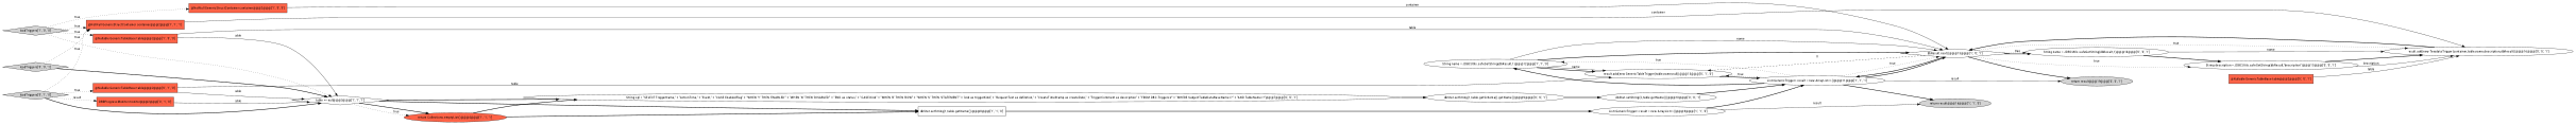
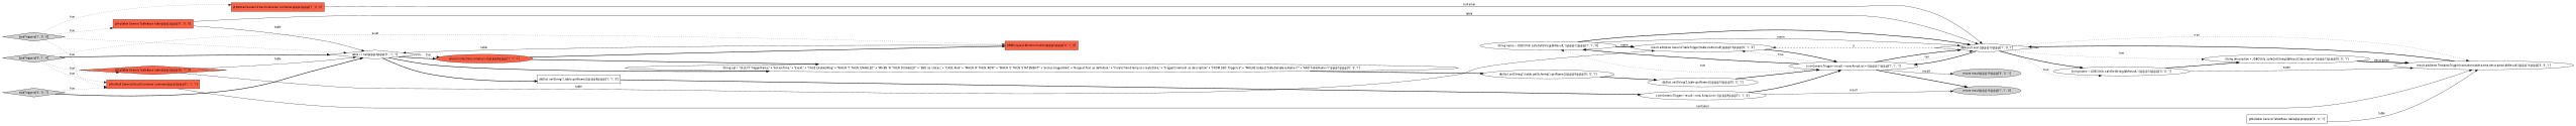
  digraph {
    fontname="Roboto Condensed"
    rankdir=LR
    node [fillcolor=white fontname="Roboto Condensed" shape=ellipse style=filled]
    edge [fontname="Roboto Condensed" style=bold]
    n1 [label="String name = JDBCUtils.safeGetString(dbResult,1)@@@12@@@['1', '1', '0']"]
    n2 [label="result.add(new GenericTableTrigger(table,name,null))@@@13@@@['0', '1', '0']"]
    n3 [label="dbResult.next()@@@13@@@['1', '0', '1']" shape=diamond]
    n4 [label="List<GenericTrigger> result = new ArrayList<>()@@@11@@@['1', '1', '1']"]
    n5 [label="result.add(new TeradataTrigger(container,table,name,description,dbResult))@@@16@@@['0', '0', '1']"]
    n6 [label="String name = JDBCUtils.safeGetString(dbResult,1)@@@14@@@['0', '0', '1']"]
    n7 [label="String description = JDBCUtils.safeGetString(dbResult,\"description\")@@@15@@@['0', '0', '1']"]
    n8 [fillcolor=lightgray label="return result@@@19@@@['0', '0', '1']"]
    n9 [fillcolor=tomato label="@NotNull GenericStructContainer container@@@2@@@['1', '1', '1']" shape=box]
    n10 [fillcolor=tomato label="return Collections.emptyList()@@@4@@@['1', '1', '1']"]
    n11 [label="dbStat.setString(1,table.getName())@@@8@@@['1', '1', '0']" shape=box]
    n12 [label="String sql = \"SELECT TriggerName,\" + \"ActionTime,\" + \"Event,\" + \"CASE EnabledFlag\" + \"WHEN 'Y' THEN 'ENABLED'\" + \"WHEN 'N' THEN 'DISABLED'\" + \"END as status,\" + \"CASE Kind\" + \"WHEN 'R' THEN 'ROW'\" + \"WHEN 'S' THEN 'STATEMENT'\" + \"end as triggerKind,\" + \"RequestText as definition,\" + \"CreateTimeStamp as createDate,\" + \"TriggerComment as description\" + \"FROM DBC.TriggersV\" + \"WHERE SubjectTableDataBaseName=?\" + \"AND TableName=?\"@@@7@@@['0', '0', '1']"]
    n13 [label="List<GenericTrigger> result = new ArrayList<>()@@@9@@@['1', '1', '0']"]
    n14 [label="dbStat.setString(1,table.getSchema().getName())@@@9@@@['0', '0', '1']"]
    n15 [fillcolor=lightgray label="return result@@@16@@@['1', '1', '0']"]
    n16 [fillcolor=tomato label="@Nullable GenericTableBase table@@@2@@@['1', '0', '0']" shape=box]
    n17 [label="table == null@@@3@@@['1', '1', '1']" shape=diamond]
    n18 [fillcolor=lightgray label="loadTriggers['0', '0', '1']" shape=diamond]
-   n19 [fillcolor=tomato label="@Nullable GenericTableBase table@@@2@@@['0', '0', '1']" shape=box]
+   n19 [label="@Nullable GenericTableBase table@@@2@@@['0', '0', '1']" shape=box]
    n20 [fillcolor=tomato label="DBRProgressMonitor monitor@@@2@@@['0', '1', '0']" shape=box]
    n21 [fillcolor=lightgray label="loadTriggers['1', '0', '0']" shape=diamond]
    n22 [fillcolor=tomato label="@NotNull GenericStructContainer container@@@2@@@['1', '0', '0']" shape=box]
    n23 [fillcolor=lightgray label="loadTriggers['0', '1', '0']" shape=diamond]
-   n24 [fillcolor=tomato label="@Nullable GenericTableBase table@@@2@@@['0', '1', '0']" shape=box]
+   n24 [fillcolor=tomato label="@Nullable GenericTableBase table@@@2@@@['0', '1', '0']" shape=diamond]
    n25 [label="dbStat.setString(2,table.getName())@@@10@@@['0', '0', '1']"]
    n1 -> n2 [label=name style=solid]
    n1 -> n2
    n1 -> n3 [label=name style=solid]
    n1 -> n3
    n2 -> n4
    n3 -> n2 [label=0 style=dashed]
    n3 -> n4
    n3 -> n5 [label=true style=dotted]
    n3 -> n6 [label=true style=dotted]
    n3 -> n6
    n3 -> n7 [label=true style=dotted]
-   n3 -> n8
    n4 -> n1
    n4 -> n1 [label=true style=dotted]
    n4 -> n2 [label=true style=dotted]
    n4 -> n3
    n4 -> n3 [label=true style=dotted]
    n4 -> n8 [label=result style=solid]
    n4 -> n15
    n5 -> n3
    n6 -> n5 [label=name style=solid]
    n6 -> n7
    n7 -> n5 [label=description style=solid]
    n7 -> n5
    n9 -> n5 [label=container style=solid]
-   n10 -> n11
+   n10 -> n20
    n10 -> n12
    n11 -> n13
    n12 -> n14
    n13 -> n4
    n13 -> n15 [label=result style=solid]
    n14 -> n25
    n16 -> n3 [label=table style=solid]
    n16 -> n17 [label=table style=solid]
    n17 -> n10
    n17 -> n10 [label=true style=dotted]
    n17 -> n11
    n17 -> n12
    n18 -> n9 [label=true style=dotted]
    n18 -> n17
    n19 -> n5 [label=table style=solid]
    n20 -> n17 [label=table style=solid]
    n21 -> n9 [label=true style=dotted]
    n21 -> n16 [label=true style=dotted]
    n21 -> n17 [style=dotted]
    n21 -> n22 [label=true style=dotted]
    n22 -> n3 [label=container style=solid]
    n23 -> n9 [label=true style=dotted]
    n23 -> n17
    n23 -> n20 [label=result style=dotted]
    n23 -> n24 [label=true style=dotted]
    n24 -> n2 [label=table style=solid]
    n24 -> n17 [label=table style=solid]
    n25 -> n4
  }
